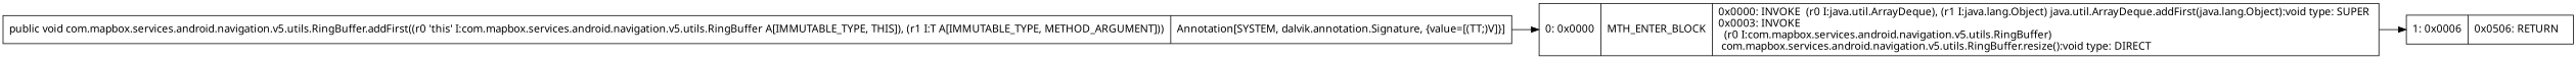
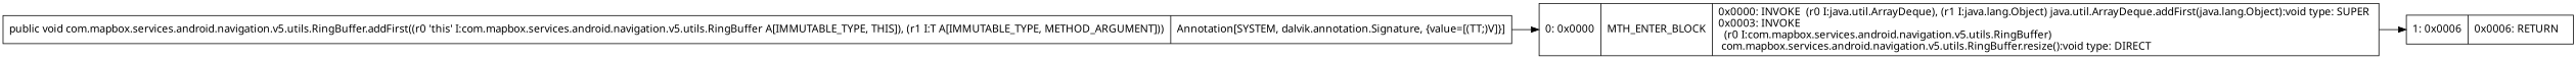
  digraph {
    rankdir=LR
    fontname="Noto Sans"
    node [shape=record fontname="Noto Sans"]
    edge [fontname="Noto Sans"]
    n1 [label="{0\:\ 0x0000|MTH_ENTER_BLOCK\l|0x0000: INVOKE  (r0 I:java.util.ArrayDeque), (r1 I:java.lang.Object) java.util.ArrayDeque.addFirst(java.lang.Object):void type: SUPER \l0x0003: INVOKE  \l  (r0 I:com.mapbox.services.android.navigation.v5.utils.RingBuffer)\l com.mapbox.services.android.navigation.v5.utils.RingBuffer.resize():void type: DIRECT \l}"]
-   n2 [label="{1\:\ 0x0006|0x0506: RETURN   \l}"]
+   n2 [label="{1\:\ 0x0006|0x0006: RETURN   \l}"]
    n3 [label="{public void com.mapbox.services.android.navigation.v5.utils.RingBuffer.addFirst((r0 'this' I:com.mapbox.services.android.navigation.v5.utils.RingBuffer A[IMMUTABLE_TYPE, THIS]), (r1 I:T A[IMMUTABLE_TYPE, METHOD_ARGUMENT]))  | Annotation[SYSTEM, dalvik.annotation.Signature, \{value=[(TT;)V]\}]\l}"]
    n1 -> n2
    n3 -> n1
  }
